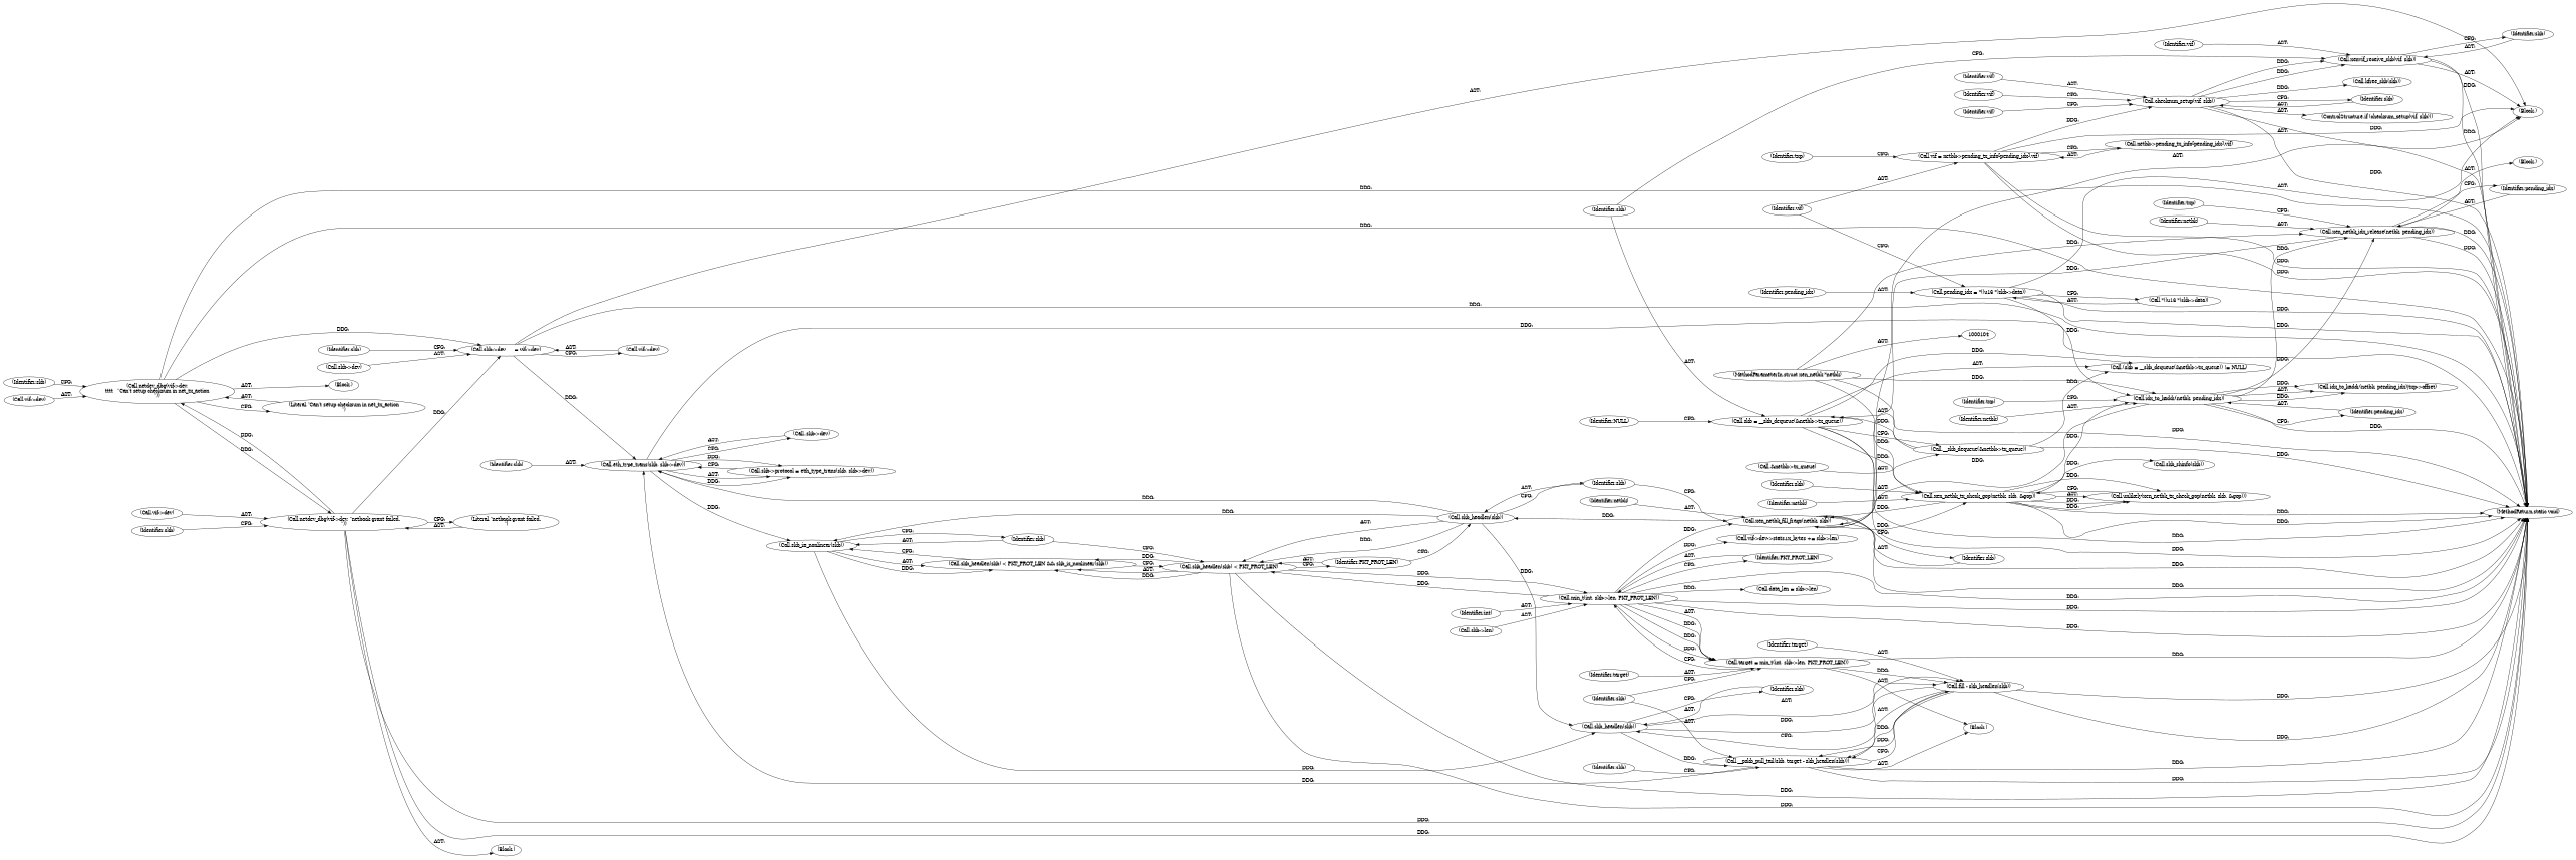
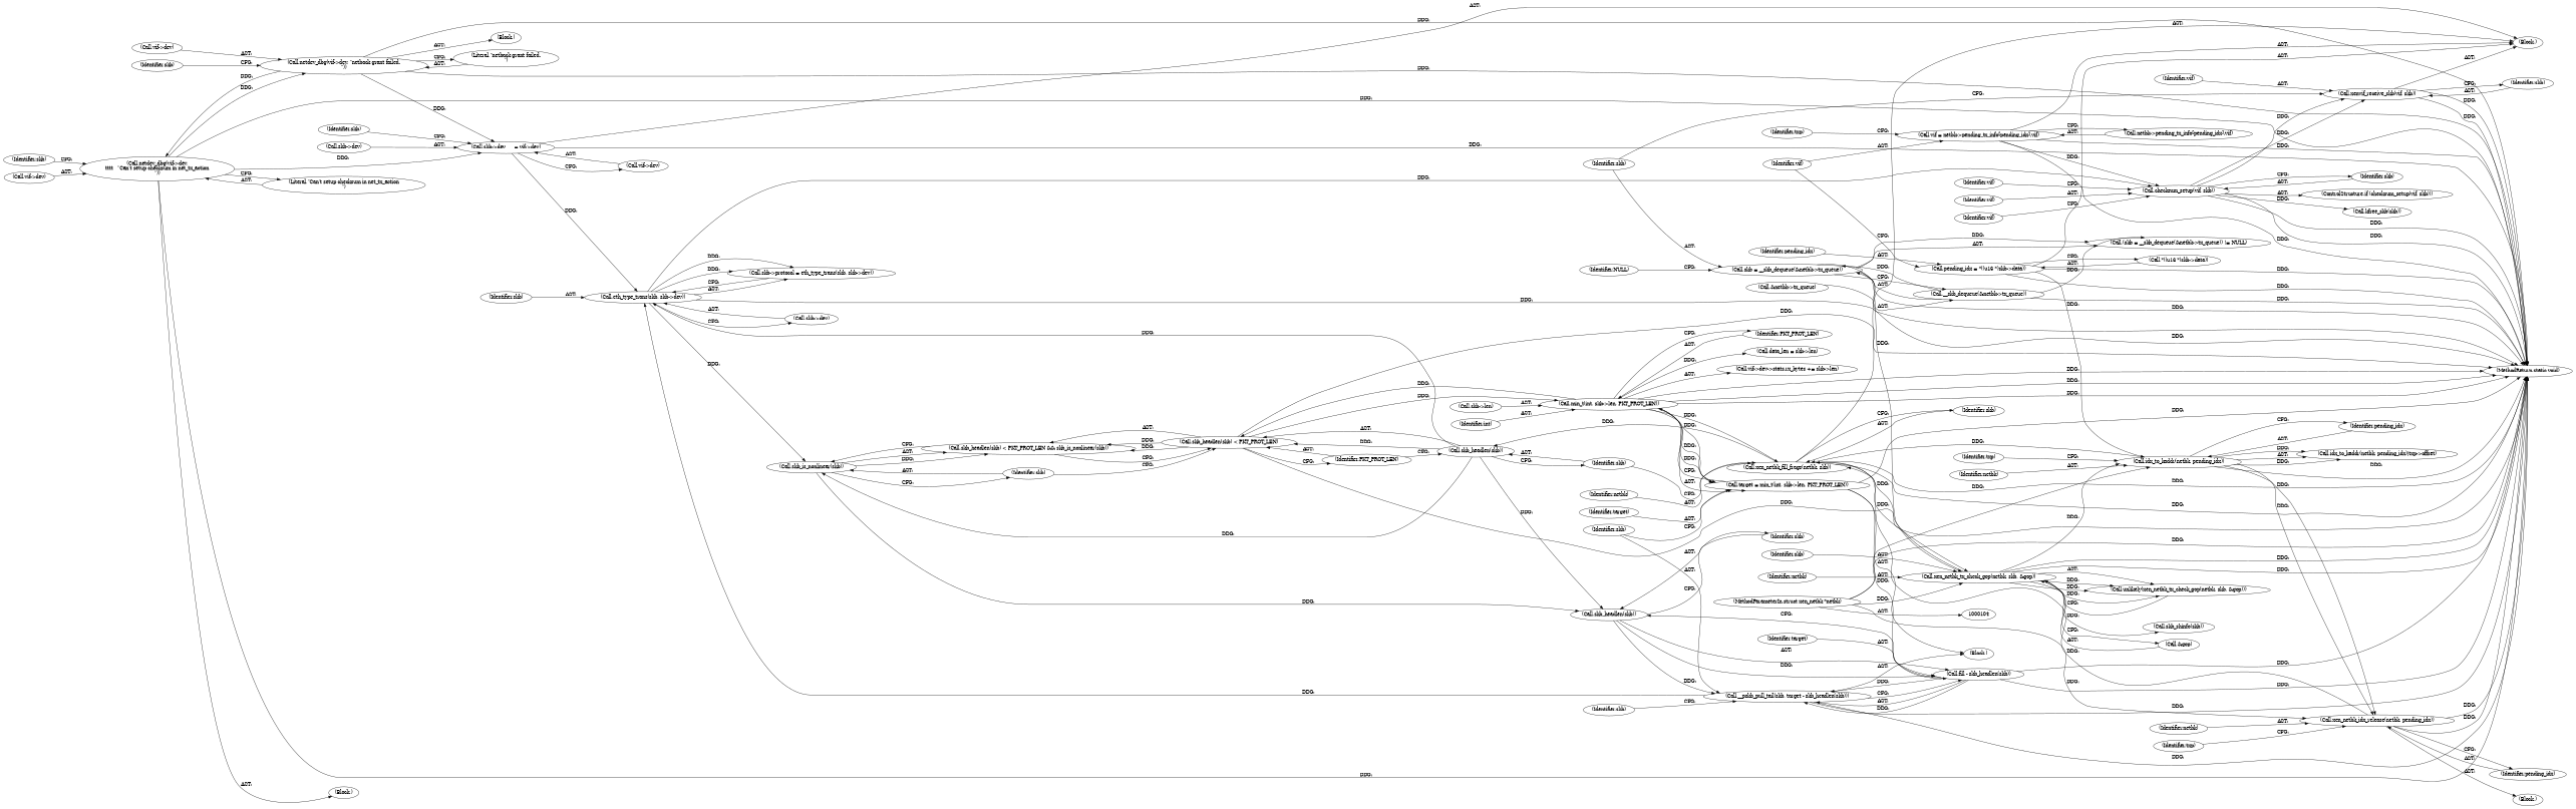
  digraph {
    fontname="DejaVu Serif"
    rankdir=LR
    node [fontname="DejaVu Serif"]
    edge [fontname="DejaVu Serif"]
    n1 [label="(Call,xenvif_receive_skb(vif, skb))"]
    n2 [label="(Identifier,skb)"]
    n3 [label="(Block,)"]
    n4 [label="(MethodReturn,static void)"]
    n5 [label="(Call,checksum_setup(vif, skb))"]
    n6 [label="(ControlStructure,if (checksum_setup(vif, skb)))"]
    n7 [label="(Call,kfree_skb(skb))"]
    n8 [label="(Identifier,skb)"]
    n9 [label="(Call,vif = netbk->pending_tx_info[pending_idx].vif)"]
    n10 [label="(Call,netbk->pending_tx_info[pending_idx].vif)"]
    n11 [label="(Call,eth_type_trans(skb, skb->dev))"]
    n12 [label="(Call,skb->dev)"]
    n13 [label="(Call,skb->protocol = eth_type_trans(skb, skb->dev))"]
    n14 [label="(Call,skb_is_nonlinear(skb))"]
    n15 [label="(Call,skb_headlen(skb))"]
    n16 [label="(Call,skb_headlen(skb) < PKT_PROT_LEN && skb_is_nonlinear(skb))"]
    n17 [label="(Identifier,skb)"]
    n18 [label="(Call,__pskb_pull_tail(skb, target - skb_headlen(skb)))"]
    n19 [label="(Call,fill - skb_headlen(skb))"]
    n20 [label="(Identifier,skb)"]
    n21 [label="(Call,skb_headlen(skb) < PKT_PROT_LEN)"]
    n22 [label="(Call,skb_headlen(skb))"]
    n23 [label="(Identifier,skb)"]
    n24 [label="(Call,min_t(int, skb->len, PKT_PROT_LEN))"]
    n25 [label="(Identifier,PKT_PROT_LEN)"]
    n26 [label="(Call,xen_netbk_fill_frags(netbk, skb))"]
    n27 [label="(Call,xen_netbk_tx_check_gop(netbk, skb, &gop))"]
    n28 [label="(Identifier,skb)"]
    n29 [label="(Call,idx_to_kaddr(netbk, pending_idx))"]
+   n30 [label="(Call,&gop)"]
    n31 [label="(Call,skb_shinfo(skb))"]
    n32 [label="(Call,unlikely(xen_netbk_tx_check_gop(netbk, skb, &gop)))"]
    n33 [label="(Call,xen_netbk_idx_release(netbk, pending_idx))"]
    n34 [label="(Block,)"]
    n35 [label="(Identifier,pending_idx)"]
    n36 [label="(Identifier,pending_idx)"]
    n37 [label="(Call,idx_to_kaddr(netbk, pending_idx)|txp->offset)"]
    n38 [label="(MethodParameterIn,struct xen_netbk *netbk)"]
    1000104
    n40 [label="(Call,skb = __skb_dequeue(&netbk->tx_queue))"]
    n41 [label="(Call,__skb_dequeue(&netbk->tx_queue))"]
    n42 [label="(Call,(skb = __skb_dequeue(&netbk->tx_queue)) != NULL)"]
    n43 [label="(Call,&netbk->tx_queue)"]
    n44 [label="(Call,pending_idx = *((u16 *)skb->data))"]
    n45 [label="(Call,*((u16 *)skb->data))"]
    n46 [label="(Block,)"]
    n47 [label="(Call,target = min_t(int, skb->len, PKT_PROT_LEN))"]
    n48 [label="(Identifier,PKT_PROT_LEN)"]
    n49 [label="(Call,vif->dev->stats.rx_bytes += skb->len)"]
    n50 [label="(Call,data_len = skb->len)"]
    n51 [label="(Call,skb->dev      = vif->dev)"]
    n52 [label="(Call,vif->dev)"]
    n53 [label="(Call,netdev_dbg(vif->dev,\n\t\t\t\t   \"Can't setup checksum in net_tx_action\n\"))"]
    n54 [label="(Call,netdev_dbg(vif->dev, \"netback grant failed.\n\"))"]
    n55 [label="(Block,)"]
    n56 [label="(Literal,\"Can't setup checksum in net_tx_action\n\")"]
    n57 [label="(Block,)"]
    n58 [label="(Literal,\"netback grant failed.\n\")"]
    n59 [label="(Identifier,netbk)"]
    n60 [label="(Identifier,skb)"]
    n61 [label="(Identifier,netbk)"]
    n62 [label="(Identifier,txp)"]
    n63 [label="(Identifier,txp)"]
    n64 [label="(Identifier,target)"]
    n65 [label="(Identifier,skb)"]
    n66 [label="(Identifier,target)"]
    n67 [label="(Call,vif->dev)"]
    n68 [label="(Identifier,netbk)"]
    n69 [label="(Identifier,int)"]
    n70 [label="(Call,skb->dev)"]
    n71 [label="(Call,vif->dev)"]
    n72 [label="(Identifier,skb)"]
    n73 [label="(Identifier,netbk)"]
    n74 [label="(Identifier,skb)"]
    n75 [label="(Identifier,vif)"]
    n76 [label="(Identifier,skb)"]
    n77 [label="(Identifier,skb)"]
    n78 [label="(Identifier,vif)"]
    n79 [label="(Identifier,vif)"]
    n80 [label="(Identifier,NULL)"]
    n81 [label="(Identifier,skb)"]
    n82 [label="(Identifier,vif)"]
    n83 [label="(Identifier,txp)"]
    n84 [label="(Identifier,vif)"]
    n85 [label="(Call,skb->len)"]
    n86 [label="(Identifier,pending_idx)"]
    n87 [label="(Identifier,skb)"]
    n1 -> n2 [label="CFG: "]
    n1 -> n3 [label="AST: "]
    n1 -> n4 [label="DDG: "]
    n1 -> n4 [label="DDG: "]
    n2 -> n1 [label="AST: "]
    n5 -> n1 [label="DDG: "]
    n5 -> n1 [label="DDG: "]
    n5 -> n4 [label="DDG: "]
    n5 -> n4 [label="DDG: "]
    n5 -> n6 [label="AST: "]
    n5 -> n7 [label="DDG: "]
    n5 -> n8 [label="CFG: "]
    n8 -> n5 [label="AST: "]
    n9 -> n3 [label="AST: "]
    n9 -> n4 [label="DDG: "]
    n9 -> n4 [label="DDG: "]
    n9 -> n5 [label="DDG: "]
    n9 -> n10 [label="CFG: "]
    n10 -> n9 [label="AST: "]
    n11 -> n4 [label="DDG: "]
+   n11 -> n5 [label="DDG: "]
    n11 -> n12 [label="CFG: "]
    n11 -> n13 [label="AST: "]
    n11 -> n13 [label="DDG: "]
    n11 -> n13 [label="DDG: "]
    n11 -> n14 [label="DDG: "]
    n12 -> n11 [label="AST: "]
    n13 -> n11 [label="CFG: "]
    n14 -> n15 [label="DDG: "]
    n14 -> n16 [label="AST: "]
    n14 -> n16 [label="DDG: "]
    n14 -> n17 [label="CFG: "]
    n15 -> n18 [label="DDG: "]
    n15 -> n19 [label="AST: "]
    n15 -> n19 [label="DDG: "]
    n15 -> n20 [label="CFG: "]
    n16 -> n14 [label="CFG: "]
    n16 -> n21 [label="CFG: "]
    n17 -> n14 [label="AST: "]
    n17 -> n21 [label="CFG: "]
    n18 -> n4 [label="DDG: "]
    n18 -> n4 [label="DDG: "]
    n18 -> n11 [label="DDG: "]
    n18 -> n19 [label="CFG: "]
    n18 -> n46 [label="AST: "]
    n19 -> n4 [label="DDG: "]
    n19 -> n4 [label="DDG: "]
    n19 -> n15 [label="CFG: "]
    n19 -> n18 [label="AST: "]
    n19 -> n18 [label="DDG: "]
    n19 -> n18 [label="DDG: "]
    n20 -> n15 [label="AST: "]
    n21 -> n4 [label="DDG: "]
    n21 -> n4 [label="DDG: "]
    n21 -> n16 [label="AST: "]
    n21 -> n16 [label="DDG: "]
    n21 -> n16 [label="DDG: "]
    n21 -> n24 [label="DDG: "]
    n21 -> n25 [label="CFG: "]
    n22 -> n11 [label="DDG: "]
    n22 -> n14 [label="DDG: "]
    n22 -> n15 [label="DDG: "]
    n22 -> n21 [label="AST: "]
    n22 -> n21 [label="DDG: "]
    n22 -> n23 [label="CFG: "]
    n23 -> n22 [label="AST: "]
    n23 -> n26 [label="CFG: "]
    n24 -> n4 [label="DDG: "]
    n24 -> n4 [label="DDG: "]
    n24 -> n4 [label="DDG: "]
    n24 -> n21 [label="DDG: "]
    n24 -> n26 [label="DDG: "]
    n24 -> n47 [label="AST: "]
    n24 -> n47 [label="DDG: "]
    n24 -> n47 [label="DDG: "]
    n24 -> n47 [label="DDG: "]
    n24 -> n48 [label="CFG: "]
-   n24 -> n49 [label="DDG: "]
+   n24 -> n49 [label="AST: "]
    n24 -> n50 [label="DDG: "]
    n25 -> n21 [label="AST: "]
    n25 -> n22 [label="CFG: "]
    n26 -> n3 [label="AST: "]
    n26 -> n4 [label="DDG: "]
    n26 -> n4 [label="DDG: "]
    n26 -> n22 [label="DDG: "]
    n26 -> n27 [label="DDG: "]
    n26 -> n28 [label="CFG: "]
    n27 -> n4 [label="DDG: "]
    n27 -> n4 [label="DDG: "]
    n27 -> n26 [label="DDG: "]
    n27 -> n29 [label="DDG: "]
+   n27 -> n30 [label="CFG: "]
    n27 -> n31 [label="DDG: "]
    n27 -> n32 [label="AST: "]
    n27 -> n32 [label="DDG: "]
    n27 -> n32 [label="DDG: "]
    n27 -> n32 [label="DDG: "]
    n28 -> n26 [label="AST: "]
    n29 -> n4 [label="DDG: "]
    n29 -> n26 [label="DDG: "]
    n29 -> n33 [label="DDG: "]
    n29 -> n33 [label="DDG: "]
    n29 -> n36 [label="CFG: "]
    n29 -> n37 [label="AST: "]
    n29 -> n37 [label="DDG: "]
    n29 -> n37 [label="DDG: "]
+   n30 -> n27 [label="AST: "]
    n32 -> n27 [label="CFG: "]
    n33 -> n4 [label="DDG: "]
    n33 -> n4 [label="DDG: "]
    n33 -> n26 [label="DDG: "]
    n33 -> n34 [label="AST: "]
    n33 -> n35 [label="CFG: "]
    n35 -> n33 [label="AST: "]
    n36 -> n29 [label="AST: "]
    n38 -> n4 [label="DDG: "]
    n38 -> n27 [label="DDG: "]
    n38 -> n29 [label="DDG: "]
    n38 -> n33 [label="DDG: "]
    n38 -> 1000104 [label="AST: "]
    n40 -> n4 [label="DDG: "]
    n40 -> n4 [label="DDG: "]
    n40 -> n27 [label="DDG: "]
    n40 -> n41 [label="CFG: "]
    n40 -> n42 [label="AST: "]
    n40 -> n42 [label="DDG: "]
    n41 -> n4 [label="DDG: "]
    n41 -> n40 [label="AST: "]
    n41 -> n40 [label="DDG: "]
    n41 -> n42 [label="DDG: "]
    n43 -> n41 [label="AST: "]
    n44 -> n3 [label="AST: "]
    n44 -> n4 [label="DDG: "]
    n44 -> n4 [label="DDG: "]
    n44 -> n29 [label="DDG: "]
    n44 -> n45 [label="CFG: "]
    n45 -> n44 [label="AST: "]
    n47 -> n4 [label="DDG: "]
    n47 -> n19 [label="DDG: "]
    n47 -> n24 [label="CFG: "]
    n47 -> n46 [label="AST: "]
    n48 -> n24 [label="AST: "]
    n51 -> n3 [label="AST: "]
    n51 -> n4 [label="DDG: "]
    n51 -> n11 [label="DDG: "]
    n51 -> n52 [label="CFG: "]
    n52 -> n51 [label="AST: "]
    n53 -> n4 [label="DDG: "]
    n53 -> n4 [label="DDG: "]
    n53 -> n51 [label="DDG: "]
    n53 -> n54 [label="DDG: "]
    n53 -> n55 [label="AST: "]
    n53 -> n56 [label="CFG: "]
    n54 -> n4 [label="DDG: "]
    n54 -> n4 [label="DDG: "]
    n54 -> n51 [label="DDG: "]
    n54 -> n53 [label="DDG: "]
    n54 -> n57 [label="AST: "]
    n54 -> n58 [label="CFG: "]
    n56 -> n53 [label="AST: "]
    n58 -> n54 [label="AST: "]
    n59 -> n29 [label="AST: "]
    n60 -> n53 [label="CFG: "]
    n61 -> n33 [label="AST: "]
    n62 -> n29 [label="CFG: "]
    n63 -> n9 [label="CFG: "]
    n64 -> n47 [label="AST: "]
    n65 -> n51 [label="CFG: "]
    n66 -> n19 [label="AST: "]
    n67 -> n54 [label="AST: "]
    n68 -> n27 [label="AST: "]
    n69 -> n24 [label="AST: "]
    n70 -> n51 [label="AST: "]
    n71 -> n53 [label="AST: "]
    n72 -> n18 [label="AST: "]
    n72 -> n47 [label="CFG: "]
    n73 -> n26 [label="AST: "]
    n74 -> n27 [label="AST: "]
    n75 -> n5 [label="CFG: "]
    n76 -> n11 [label="AST: "]
    n77 -> n1 [label="CFG: "]
    n77 -> n40 [label="AST: "]
    n78 -> n1 [label="AST: "]
    n79 -> n9 [label="AST: "]
    n79 -> n44 [label="CFG: "]
    n80 -> n40 [label="CFG: "]
    n81 -> n18 [label="CFG: "]
    n82 -> n5 [label="AST: "]
    n83 -> n33 [label="CFG: "]
    n84 -> n5 [label="CFG: "]
    n85 -> n24 [label="AST: "]
    n86 -> n44 [label="AST: "]
    n87 -> n54 [label="CFG: "]
  }
